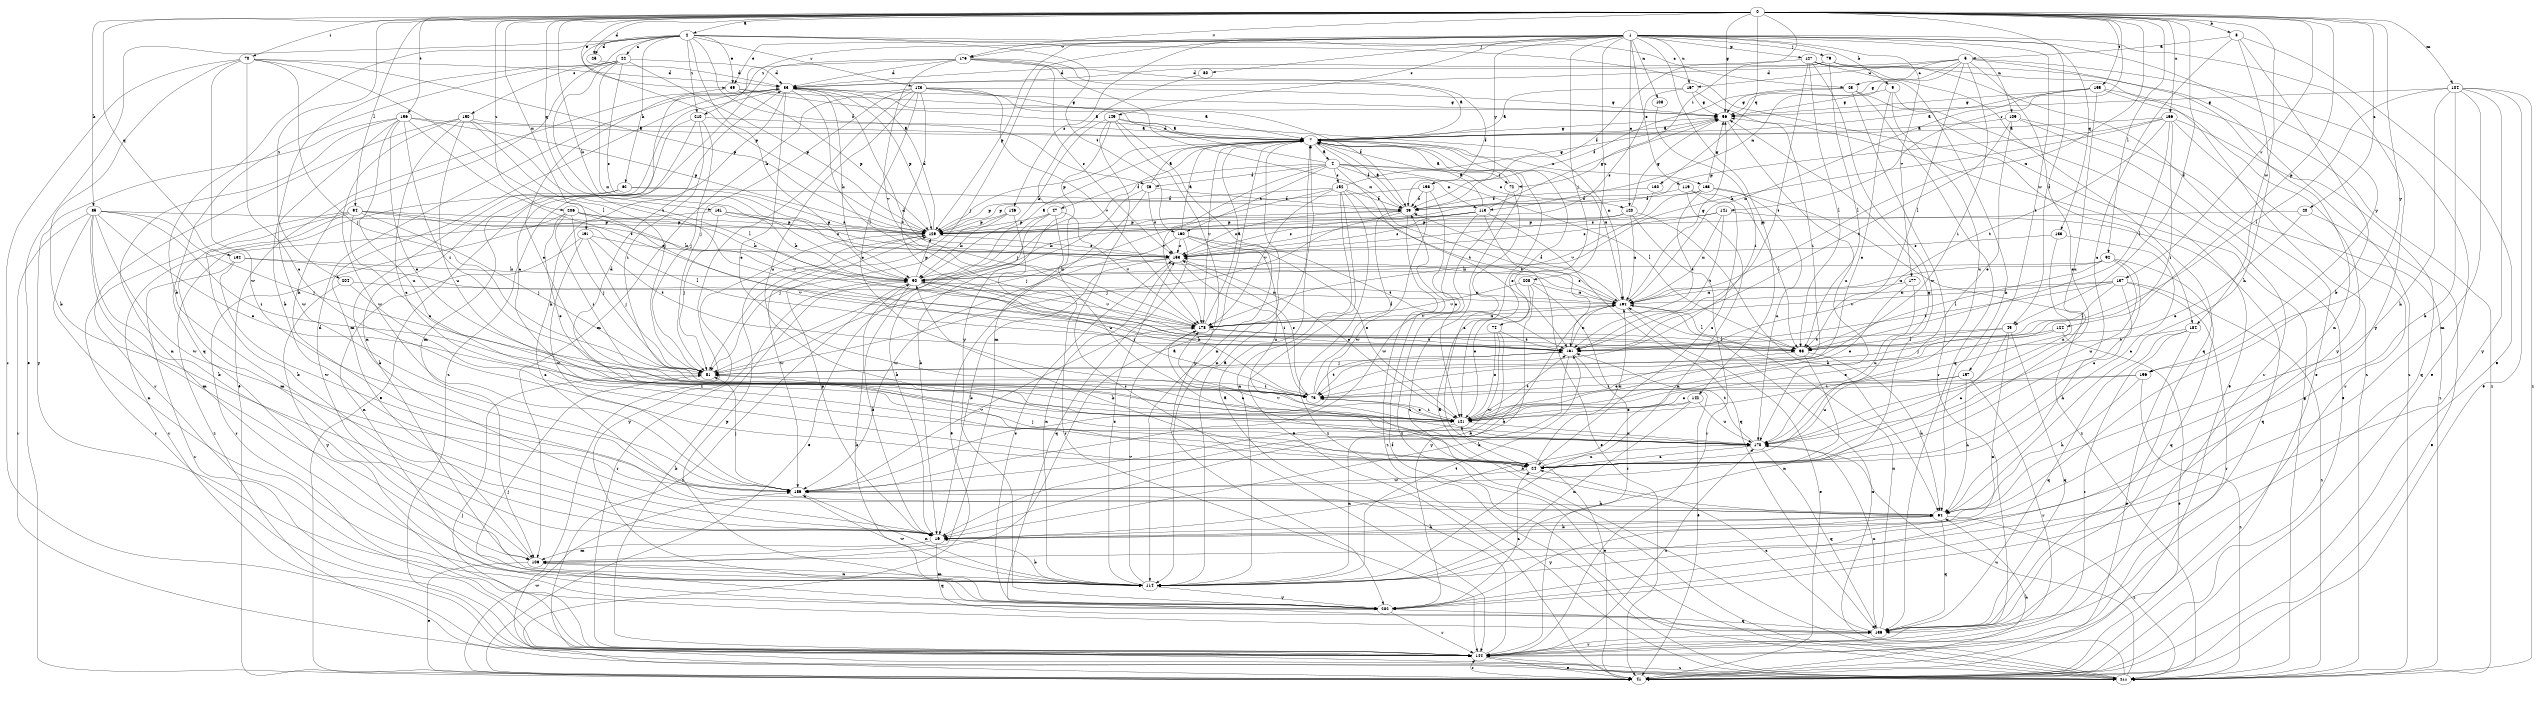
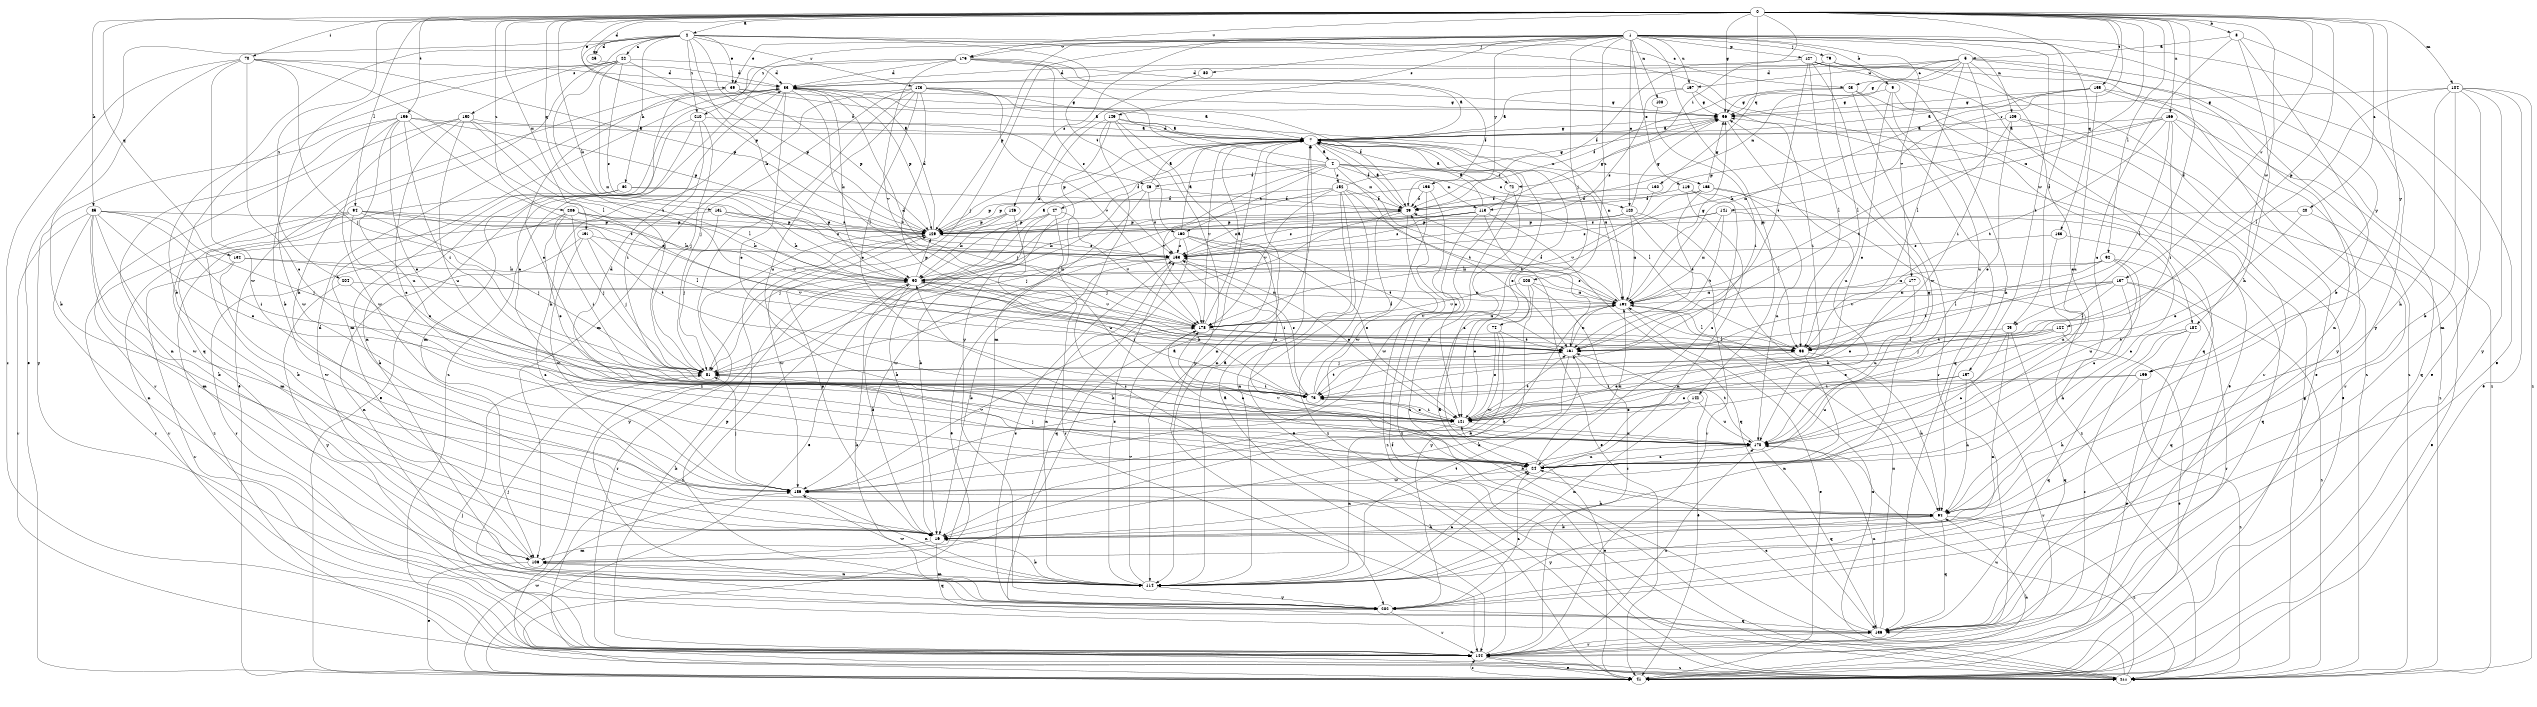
  strict digraph {
    0
    2
    8
    20
    25
    39
    45
    56
    70
    72
    85
    90
    92
    94
    104
    124
    130
    131
    133
    134
    137
    141
    155
    156
    166
    175
    184
    191
    194
    196
    204
    206
    129
    210
    16
    22
    23
    41
    46
    62
    143
    150
    160
    5
    24
    64
    121
    33
    7
    98
    161
    114
    136
    170
    81
    144
    186
    211
    73
    106
    178
    202
    49
    153
    1
    9
    74
    79
    80
    108
    109
    119
    120
    127
    142
    146
    149
    157
    167
    177
    198
    208
    4
    47
    113
    152
    168
    0 -> 2 [label=a]
    0 -> 8 [label=b]
    0 -> 20 [label=c]
    0 -> 25 [label=d]
    0 -> 39 [label=e]
    0 -> 45 [label=f]
    0 -> 56 [label=g]
    0 -> 70 [label=i]
    0 -> 72 [label=i]
    0 -> 85 [label=k]
    0 -> 90 [label=k]
    0 -> 92 [label=l]
    0 -> 94 [label=l]
    0 -> 104 [label=m]
    0 -> 124 [label=p]
    0 -> 130 [label=q]
    0 -> 131 [label=q]
    0 -> 133 [label=q]
    0 -> 134 [label=q]
    0 -> 137 [label=r]
    0 -> 141 [label=r]
    0 -> 155 [label=t]
    0 -> 156 [label=t]
    0 -> 166 [label=u]
    0 -> 175 [label=v]
    0 -> 184 [label=w]
    0 -> 191 [label=x]
    0 -> 194 [label=x]
    0 -> 196 [label=y]
    0 -> 204 [label=z]
    0 -> 206 [label=z]
    2 -> 25 [label=d]
    2 -> 39 [label=e]
    2 -> 90 [label=k]
    2 -> 184 [label=w]
    2 -> 129 [label=p]
    2 -> 210 [label=z]
    2 -> 16 [label=b]
    2 -> 22 [label=c]
    2 -> 23 [label=c]
    2 -> 41 [label=e]
    2 -> 46 [label=f]
    2 -> 62 [label=h]
    2 -> 143 [label=r]
    2 -> 150 [label=s]
    2 -> 160 [label=t]
    8 -> 16 [label=b]
    8 -> 41 [label=e]
    8 -> 5 [label=a]
    8 -> 24 [label=c]
    8 -> 64 [label=h]
    20 -> 129 [label=p]
    20 -> 41 [label=e]
    20 -> 121 [label=o]
    25 -> 33 [label=d]
    39 -> 56 [label=g]
    39 -> 129 [label=p]
    39 -> 121 [label=o]
    39 -> 7 [label=a]
    45 -> 24 [label=c]
    45 -> 98 [label=l]
-   45 -> 161 [label=t]
+   124 -> 161 [label=t]
    45 -> 114 [label=n]
    45 -> 136 [label=q]
    56 -> 7 [label=a]
    56 -> 170 [label=u]
    70 -> 129 [label=p]
    70 -> 16 [label=b]
    70 -> 24 [label=c]
    70 -> 33 [label=d]
    70 -> 98 [label=l]
    70 -> 81 [label=j]
    70 -> 144 [label=r]
    70 -> 186 [label=w]
    72 -> 24 [label=c]
    72 -> 7 [label=a]
    72 -> 211 [label=z]
    85 -> 129 [label=p]
    85 -> 16 [label=b]
    85 -> 121 [label=o]
    85 -> 114 [label=n]
    85 -> 81 [label=j]
    85 -> 144 [label=r]
    85 -> 186 [label=w]
    85 -> 73 [label=i]
    85 -> 106 [label=m]
    90 -> 194 [label=x]
    90 -> 129 [label=p]
    90 -> 16 [label=b]
    90 -> 7 [label=a]
    90 -> 144 [label=r]
    90 -> 211 [label=z]
    90 -> 73 [label=i]
    90 -> 178 [label=v]
    92 -> 90 [label=k]
    92 -> 194 [label=x]
    92 -> 24 [label=c]
    92 -> 98 [label=l]
    92 -> 136 [label=q]
    92 -> 170 [label=u]
    94 -> 90 [label=k]
    94 -> 129 [label=p]
    94 -> 16 [label=b]
    94 -> 121 [label=o]
    94 -> 98 [label=l]
    94 -> 81 [label=j]
    94 -> 144 [label=r]
    94 -> 106 [label=m]
    104 -> 56 [label=g]
    104 -> 16 [label=b]
    104 -> 41 [label=e]
    104 -> 64 [label=h]
    104 -> 98 [label=l]
    104 -> 211 [label=z]
    104 -> 106 [label=m]
    104 -> 202 [label=y]
    124 -> 41 [label=e]
    124 -> 121 [label=o]
    124 -> 81 [label=j]
    130 -> 49 [label=f]
    130 -> 153 [label=s]
    131 -> 90 [label=k]
    131 -> 129 [label=p]
    131 -> 81 [label=j]
    131 -> 144 [label=r]
    131 -> 153 [label=s]
    133 -> 24 [label=c]
    133 -> 170 [label=u]
    133 -> 153 [label=s]
    134 -> 90 [label=k]
    134 -> 144 [label=r]
    134 -> 186 [label=w]
    134 -> 178 [label=v]
    137 -> 194 [label=x]
    137 -> 64 [label=h]
    137 -> 98 [label=l]
    137 -> 161 [label=t]
    137 -> 144 [label=r]
    137 -> 211 [label=z]
    137 -> 178 [label=v]
    141 -> 194 [label=x]
    141 -> 129 [label=p]
    141 -> 161 [label=t]
    141 -> 136 [label=q]
    141 -> 153 [label=s]
    155 -> 56 [label=g]
    155 -> 194 [label=x]
    155 -> 7 [label=a]
    155 -> 170 [label=u]
    155 -> 211 [label=z]
    155 -> 202 [label=y]
    156 -> 129 [label=p]
    156 -> 121 [label=o]
    156 -> 7 [label=a]
    156 -> 161 [label=t]
    156 -> 114 [label=n]
    156 -> 170 [label=u]
    156 -> 186 [label=w]
    156 -> 73 [label=i]
    156 -> 202 [label=y]
    166 -> 90 [label=k]
    166 -> 129 [label=p]
    166 -> 7 [label=a]
    166 -> 98 [label=l]
    166 -> 161 [label=t]
    166 -> 136 [label=q]
    166 -> 144 [label=r]
    166 -> 73 [label=i]
    175 -> 194 [label=x]
    175 -> 24 [label=c]
    175 -> 33 [label=d]
    175 -> 7 [label=a]
    175 -> 211 [label=z]
    175 -> 178 [label=v]
    175 -> 49 [label=f]
    175 -> 153 [label=s]
    184 -> 41 [label=e]
    184 -> 161 [label=t]
    184 -> 136 [label=q]
    184 -> 144 [label=r]
    191 -> 161 [label=t]
    191 -> 114 [label=n]
    191 -> 81 [label=j]
    191 -> 186 [label=w]
    191 -> 153 [label=s]
    194 -> 56 [label=g]
    194 -> 16 [label=b]
    194 -> 41 [label=e]
    194 -> 98 [label=l]
    194 -> 178 [label=v]
    194 -> 49 [label=f]
    194 -> 153 [label=s]
    196 -> 64 [label=h]
    196 -> 121 [label=o]
    196 -> 211 [label=z]
    196 -> 73 [label=i]
    204 -> 194 [label=x]
    204 -> 24 [label=c]
    204 -> 202 [label=y]
    206 -> 90 [label=k]
    206 -> 129 [label=p]
    206 -> 121 [label=o]
    206 -> 81 [label=j]
    206 -> 144 [label=r]
    206 -> 73 [label=i]
    206 -> 178 [label=v]
    129 -> 33 [label=d]
    129 -> 186 [label=w]
    129 -> 202 [label=y]
    129 -> 153 [label=s]
    210 -> 41 [label=e]
    210 -> 7 [label=a]
    210 -> 81 [label=j]
    210 -> 73 [label=i]
    210 -> 106 [label=m]
    16 -> 129 [label=p]
    16 -> 64 [label=h]
    16 -> 136 [label=q]
    16 -> 106 [label=m]
    22 -> 194 [label=x]
    22 -> 129 [label=p]
    22 -> 16 [label=b]
    22 -> 64 [label=h]
    22 -> 33 [label=d]
    22 -> 161 [label=t]
    22 -> 136 [label=q]
    22 -> 153 [label=s]
    23 -> 56 [label=g]
    23 -> 41 [label=e]
    23 -> 136 [label=q]
    23 -> 144 [label=r]
    23 -> 49 [label=f]
    41 -> 64 [label=h]
    41 -> 121 [label=o]
    41 -> 144 [label=r]
    41 -> 186 [label=w]
    46 -> 16 [label=b]
    46 -> 41 [label=e]
    46 -> 7 [label=a]
    46 -> 49 [label=f]
    46 -> 153 [label=s]
    62 -> 16 [label=b]
    62 -> 211 [label=z]
    62 -> 49 [label=f]
    62 -> 153 [label=s]
    143 -> 56 [label=g]
    143 -> 121 [label=o]
    143 -> 7 [label=a]
    143 -> 161 [label=t]
    143 -> 170 [label=u]
    143 -> 81 [label=j]
    143 -> 211 [label=z]
    143 -> 106 [label=m]
    143 -> 178 [label=v]
    143 -> 49 [label=f]
    150 -> 24 [label=c]
    150 -> 7 [label=a]
    150 -> 98 [label=l]
    150 -> 170 [label=u]
    150 -> 81 [label=j]
    150 -> 144 [label=r]
    150 -> 186 [label=w]
    160 -> 121 [label=o]
    160 -> 7 [label=a]
    160 -> 161 [label=t]
    160 -> 136 [label=q]
    160 -> 170 [label=u]
    160 -> 186 [label=w]
    160 -> 153 [label=s]
    5 -> 56 [label=g]
    5 -> 23 [label=c]
    5 -> 41 [label=e]
    5 -> 24 [label=c]
    5 -> 33 [label=d]
    5 -> 98 [label=l]
    5 -> 114 [label=n]
    5 -> 73 [label=i]
    5 -> 167 [label=u]
    5 -> 113 [label=n]
    24 -> 56 [label=g]
    24 -> 194 [label=x]
    24 -> 170 [label=u]
    24 -> 81 [label=j]
    24 -> 186 [label=w]
    24 -> 178 [label=v]
    64 -> 90 [label=k]
    64 -> 16 [label=b]
    64 -> 136 [label=q]
    64 -> 211 [label=z]
    64 -> 202 [label=y]
    121 -> 161 [label=t]
    121 -> 114 [label=n]
    121 -> 170 [label=u]
    121 -> 73 [label=i]
    33 -> 56 [label=g]
    33 -> 90 [label=k]
    33 -> 129 [label=p]
    33 -> 41 [label=e]
    33 -> 64 [label=h]
    33 -> 121 [label=o]
    33 -> 98 [label=l]
    33 -> 114 [label=n]
    33 -> 106 [label=m]
    7 -> 56 [label=g]
    7 -> 194 [label=x]
    7 -> 129 [label=p]
    7 -> 121 [label=o]
    7 -> 114 [label=n]
    7 -> 81 [label=j]
    7 -> 211 [label=z]
    7 -> 178 [label=v]
    7 -> 49 [label=f]
    7 -> 4 [label=a]
    7 -> 168 [label=u]
    98 -> 64 [label=h]
    98 -> 121 [label=o]
    98 -> 114 [label=n]
    161 -> 194 [label=x]
    161 -> 16 [label=b]
    161 -> 41 [label=e]
    161 -> 81 [label=j]
    114 -> 16 [label=b]
+   114 -> 24 [label=c]
    114 -> 7 [label=a]
    114 -> 161 [label=t]
    114 -> 186 [label=w]
    114 -> 106 [label=m]
    114 -> 178 [label=v]
    114 -> 202 [label=y]
    114 -> 153 [label=s]
    136 -> 194 [label=x]
    136 -> 24 [label=c]
    136 -> 170 [label=u]
    136 -> 144 [label=r]
    170 -> 24 [label=c]
    170 -> 33 [label=d]
    170 -> 161 [label=t]
    170 -> 136 [label=q]
    81 -> 73 [label=i]
    144 -> 90 [label=k]
    144 -> 41 [label=e]
    144 -> 7 [label=a]
    144 -> 170 [label=u]
    144 -> 81 [label=j]
    144 -> 211 [label=z]
    186 -> 64 [label=h]
    186 -> 114 [label=n]
    186 -> 81 [label=j]
    186 -> 178 [label=v]
    211 -> 56 [label=g]
    211 -> 194 [label=x]
    211 -> 7 [label=a]
    211 -> 170 [label=u]
    211 -> 49 [label=f]
    73 -> 90 [label=k]
    73 -> 121 [label=o]
    73 -> 161 [label=t]
    73 -> 49 [label=f]
    73 -> 153 [label=s]
    106 -> 41 [label=e]
    106 -> 33 [label=d]
    106 -> 7 [label=a]
    106 -> 114 [label=n]
    178 -> 194 [label=x]
    178 -> 24 [label=c]
    178 -> 33 [label=d]
    178 -> 7 [label=a]
    178 -> 98 [label=l]
    178 -> 161 [label=t]
    202 -> 90 [label=k]
    202 -> 129 [label=p]
    202 -> 24 [label=c]
    202 -> 136 [label=q]
    202 -> 81 [label=j]
    202 -> 144 [label=r]
    202 -> 153 [label=s]
    49 -> 129 [label=p]
    49 -> 7 [label=a]
    49 -> 81 [label=j]
    49 -> 211 [label=z]
    49 -> 153 [label=s]
    153 -> 90 [label=k]
    153 -> 16 [label=b]
    153 -> 121 [label=o]
    153 -> 114 [label=n]
    153 -> 73 [label=i]
    1 -> 39 [label=e]
    1 -> 45 [label=f]
    1 -> 175 [label=v]
    1 -> 196 [label=y]
    1 -> 129 [label=p]
    1 -> 210 [label=z]
    1 -> 81 [label=j]
    1 -> 202 [label=y]
    1 -> 9 [label=b]
    1 -> 74 [label=j]
    1 -> 79 [label=j]
    1 -> 80 [label=j]
    1 -> 108 [label=n]
    1 -> 109 [label=n]
    1 -> 119 [label=o]
    1 -> 120 [label=o]
    1 -> 127 [label=p]
    1 -> 142 [label=r]
    1 -> 146 [label=s]
    1 -> 149 [label=s]
    1 -> 157 [label=t]
    1 -> 167 [label=u]
    1 -> 177 [label=v]
    1 -> 198 [label=y]
    1 -> 208 [label=z]
    9 -> 56 [label=g]
    9 -> 121 [label=o]
    9 -> 170 [label=u]
    9 -> 144 [label=r]
    74 -> 16 [label=b]
    74 -> 121 [label=o]
    74 -> 161 [label=t]
    74 -> 186 [label=w]
    79 -> 41 [label=e]
    79 -> 33 [label=d]
    79 -> 98 [label=l]
    79 -> 211 [label=z]
    79 -> 49 [label=f]
    80 -> 202 [label=y]
    108 -> 73 [label=i]
    109 -> 41 [label=e]
    109 -> 121 [label=o]
    109 -> 7 [label=a]
    109 -> 161 [label=t]
    109 -> 211 [label=z]
    119 -> 24 [label=c]
    119 -> 98 [label=l]
    119 -> 114 [label=n]
    119 -> 49 [label=f]
    120 -> 56 [label=g]
    120 -> 194 [label=x]
    120 -> 129 [label=p]
    120 -> 64 [label=h]
    120 -> 144 [label=r]
    120 -> 153 [label=s]
    127 -> 64 [label=h]
    127 -> 33 [label=d]
    127 -> 98 [label=l]
    127 -> 161 [label=t]
    127 -> 136 [label=q]
    127 -> 186 [label=w]
    127 -> 211 [label=z]
    142 -> 16 [label=b]
    142 -> 121 [label=o]
    142 -> 114 [label=n]
    142 -> 170 [label=u]
    146 -> 90 [label=k]
    146 -> 129 [label=p]
    146 -> 81 [label=j]
    146 -> 144 [label=r]
    149 -> 90 [label=k]
    149 -> 194 [label=x]
    149 -> 7 [label=a]
    149 -> 114 [label=n]
    149 -> 144 [label=r]
    149 -> 106 [label=m]
    149 -> 202 [label=y]
    157 -> 64 [label=h]
    157 -> 170 [label=u]
    157 -> 144 [label=r]
    157 -> 73 [label=i]
    167 -> 56 [label=g]
    167 -> 7 [label=a]
    167 -> 73 [label=i]
    167 -> 153 [label=s]
    177 -> 194 [label=x]
    177 -> 121 [label=o]
    177 -> 170 [label=u]
    198 -> 129 [label=p]
    198 -> 121 [label=o]
    198 -> 186 [label=w]
    198 -> 49 [label=f]
    208 -> 194 [label=x]
    208 -> 121 [label=o]
    208 -> 144 [label=r]
    208 -> 178 [label=v]
    208 -> 202 [label=y]
    4 -> 72 [label=i]
    4 -> 46 [label=f]
    4 -> 160 [label=t]
    4 -> 33 [label=d]
    4 -> 98 [label=l]
    4 -> 161 [label=t]
    4 -> 178 [label=v]
    4 -> 120 [label=o]
    4 -> 47 [label=f]
    4 -> 113 [label=n]
    4 -> 152 [label=s]
    47 -> 129 [label=p]
    47 -> 16 [label=b]
    47 -> 41 [label=e]
    47 -> 170 [label=u]
    47 -> 178 [label=v]
    113 -> 56 [label=g]
    113 -> 90 [label=k]
    113 -> 129 [label=p]
    113 -> 41 [label=e]
    113 -> 7 [label=a]
    113 -> 136 [label=q]
    113 -> 186 [label=w]
    113 -> 153 [label=s]
    152 -> 56 [label=g]
    152 -> 129 [label=p]
    152 -> 41 [label=e]
    152 -> 161 [label=t]
    152 -> 114 [label=n]
    152 -> 81 [label=j]
    152 -> 211 [label=z]
    152 -> 178 [label=v]
    152 -> 49 [label=f]
    168 -> 56 [label=g]
    168 -> 161 [label=t]
    168 -> 170 [label=u]
    168 -> 211 [label=z]
    168 -> 178 [label=v]
    168 -> 49 [label=f]
  }
